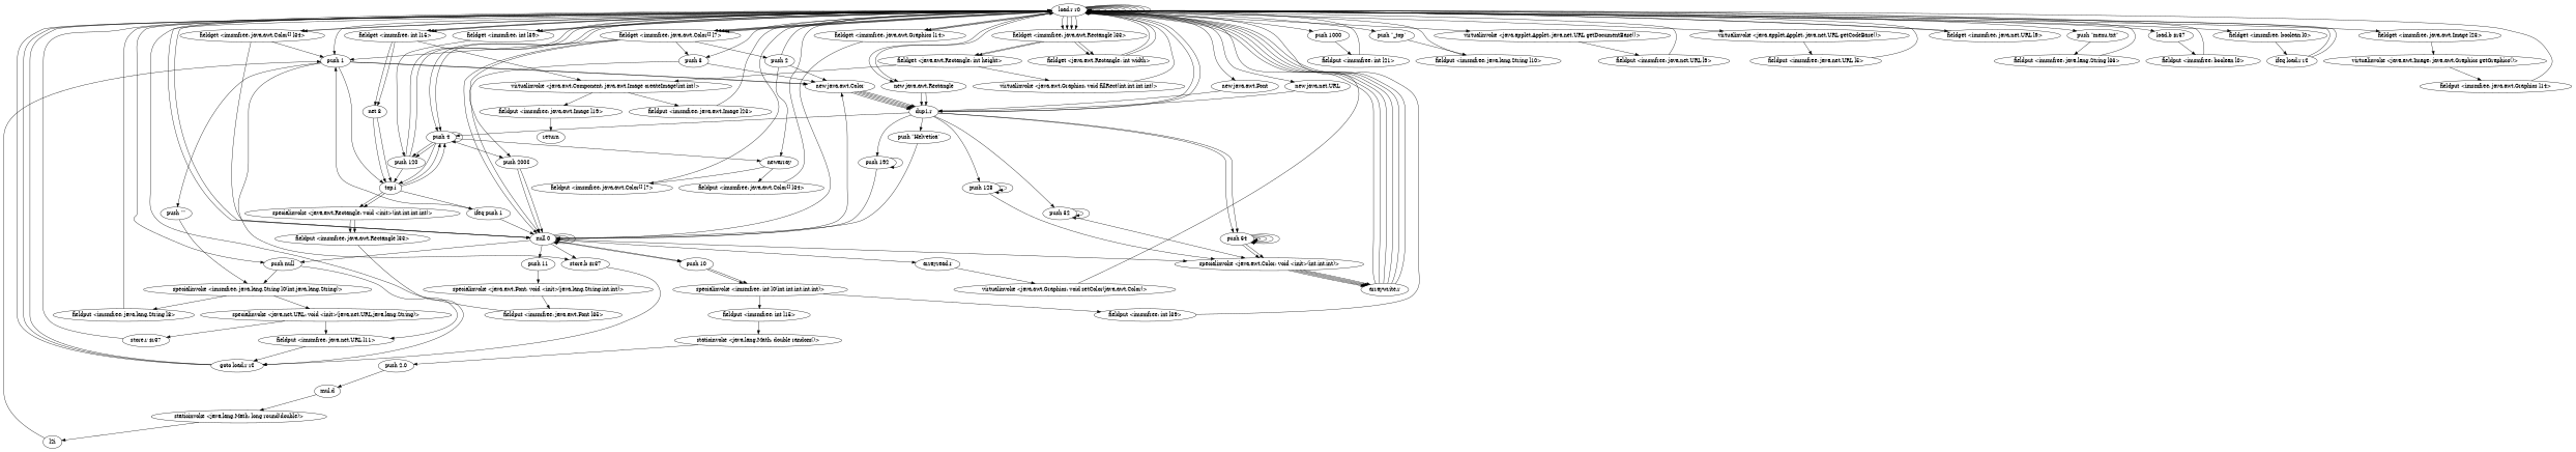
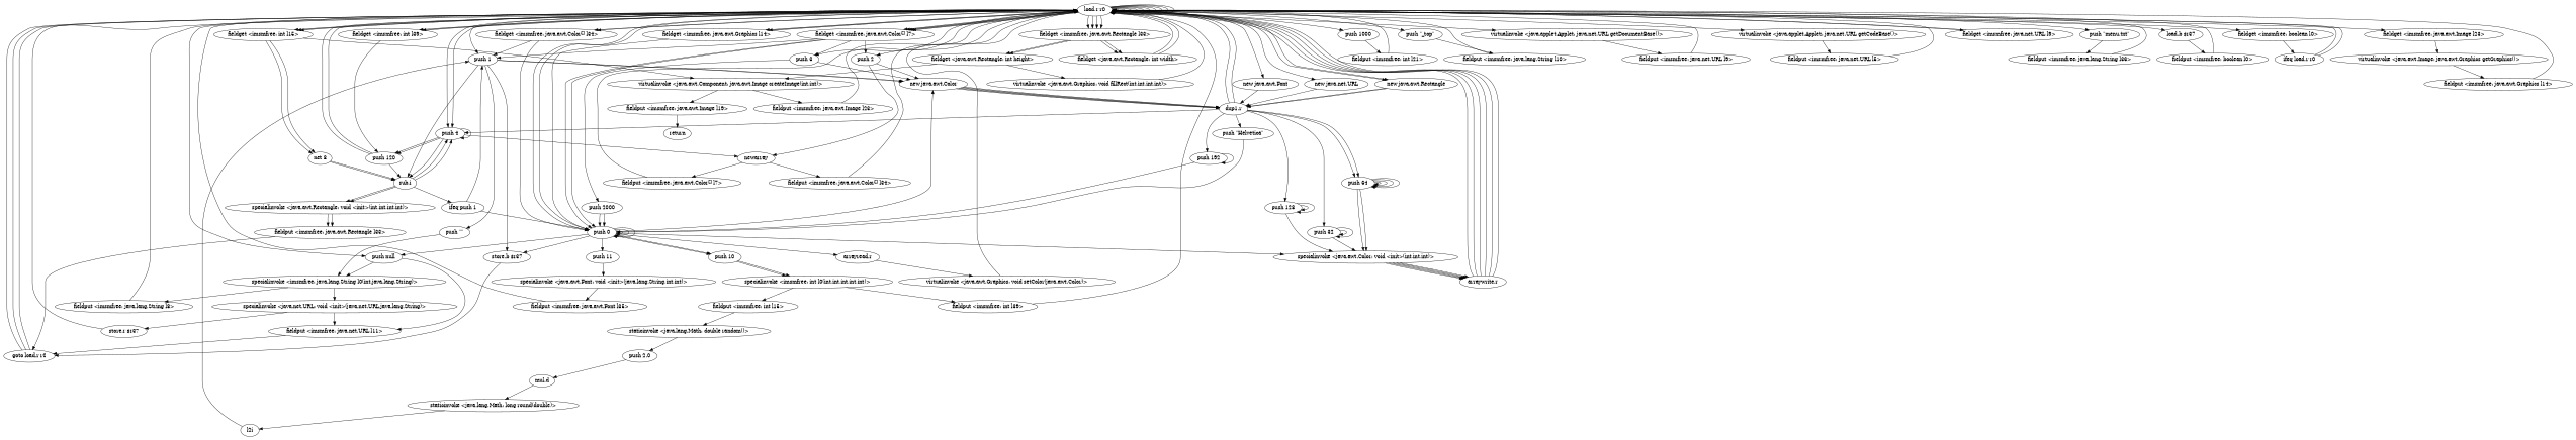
  digraph {
    "load.r r0"
    "push 1"
    "push 4"
    "push 2"
    "fieldget <imsmfree: java.awt.Color[] l34>"
-   "push 0" [label="null 0"]
+   "push 0"
    "fieldget <imsmfree: java.awt.Color[] l7>"
    "push 3"
    "push 1000"
    "push \"_top\""
    "new java.awt.Font"
    "virtualinvoke <java.applet.Applet: java.net.URL getDocumentBase()>"
    "virtualinvoke <java.applet.Applet: java.net.URL getCodeBase()>"
    "new java.net.URL"
    "fieldget <imsmfree: java.net.URL l9>"
    "push null"
    "push \"menu.txt\""
    "load.b $r37"
    "fieldget <imsmfree: boolean l0>"
    "new java.awt.Rectangle"
    "fieldget <imsmfree: int l39>"
    "fieldget <imsmfree: int l15>"
    "fieldget <imsmfree: java.awt.Rectangle l33>"
    "fieldget <imsmfree: java.awt.Image l23>"
    "fieldget <imsmfree: java.awt.Graphics l14>"
    "push \"\""
    "new java.awt.Color"
-   "sub.i" [label="top.i"]
+   "sub.i"
    "store.b $r37"
    newarray
    "push 2000"
    "push 120"
    "specialinvoke <java.awt.Color: void <init>(int,int,int)>"
    "push 11"
    "push 10"
    "arrayread.r"
    "fieldput <imsmfree: int l21>"
    "fieldput <imsmfree: java.lang.String l10>"
    "dup1.r"
    "fieldput <imsmfree: java.net.URL l9>"
    "fieldput <imsmfree: java.net.URL l5>"
    "specialinvoke <imsmfree: java.lang.String l0(int,java.lang.String)>"
    "fieldput <imsmfree: java.net.URL l11>"
    "fieldput <imsmfree: java.lang.String l36>"
    "fieldput <imsmfree: boolean l0>"
    "ifeq load.r r0"
    n47 [label="net 8"]
    "virtualinvoke <java.awt.Component: java.awt.Image createImage(int,int)>"
    "fieldget <java.awt.Rectangle: int width>"
    "fieldget <java.awt.Rectangle: int height>"
    "virtualinvoke <java.awt.Image: java.awt.Graphics getGraphics()>"
    "ifeq push 1"
    "specialinvoke <java.awt.Rectangle: void <init>(int,int,int,int)>"
    "goto load.r r0"
    "fieldput <imsmfree: java.lang.String l8>"
    "specialinvoke <java.net.URL: void <init>(java.net.URL,java.lang.String)>"
    "store.r $r37"
    "fieldput <imsmfree: java.awt.Color[] l7>"
    "fieldput <imsmfree: java.awt.Color[] l34>"
    "push 192"
    "push 64"
    "push 128"
    "push 32"
    "push \"Helvetica\""
    "arraywrite.r"
    "specialinvoke <java.awt.Font: void <init>(java.lang.String,int,int)>"
    "specialinvoke <imsmfree: int l0(int,int,int,int,int)>"
    "virtualinvoke <java.awt.Graphics: void setColor(java.awt.Color)>"
    "fieldput <imsmfree: java.awt.Font l35>"
    "fieldput <imsmfree: int l39>"
    "fieldput <imsmfree: int l15>"
    "staticinvoke <java.lang.Math: double random()>"
    "push 2.0"
    "mul.d"
    "staticinvoke <java.lang.Math: long round(double)>"
    l2i
    "fieldput <imsmfree: java.awt.Rectangle l33>"
    "fieldput <imsmfree: java.awt.Image l23>"
    "fieldput <imsmfree: java.awt.Image l19>"
    "virtualinvoke <java.awt.Graphics: void fillRect(int,int,int,int)>"
    return
    "fieldput <imsmfree: java.awt.Graphics l14>"
    "load.r r0" -> "load.r r0"
    "load.r r0" -> "load.r r0"
    "load.r r0" -> "load.r r0"
    "load.r r0" -> "load.r r0"
    "load.r r0" -> "load.r r0"
    "load.r r0" -> "load.r r0"
    "load.r r0" -> "load.r r0"
    "load.r r0" -> "load.r r0"
    "load.r r0" -> "load.r r0"
    "load.r r0" -> "load.r r0"
    "load.r r0" -> "push 1"
    "load.r r0" -> "push 4"
    "load.r r0" -> "push 4"
-   "push 2" -> "load.r r0"
+   "load.r r0" -> "push 2"
    "load.r r0" -> "fieldget <imsmfree: java.awt.Color[] l34>"
    "load.r r0" -> "fieldget <imsmfree: java.awt.Color[] l34>"
    "load.r r0" -> "push 0"
    "load.r r0" -> "fieldget <imsmfree: java.awt.Color[] l7>"
    "load.r r0" -> "fieldget <imsmfree: java.awt.Color[] l7>"
    "load.r r0" -> "fieldget <imsmfree: java.awt.Color[] l7>"
    "load.r r0" -> "fieldget <imsmfree: java.awt.Color[] l7>"
    "load.r r0" -> "fieldget <imsmfree: java.awt.Color[] l7>"
    "load.r r0" -> "push 3"
    "load.r r0" -> "push 1000"
    "load.r r0" -> "push \"_top\""
    "load.r r0" -> "new java.awt.Font"
    "load.r r0" -> "virtualinvoke <java.applet.Applet: java.net.URL getDocumentBase()>"
    "load.r r0" -> "virtualinvoke <java.applet.Applet: java.net.URL getCodeBase()>"
    "load.r r0" -> "new java.net.URL"
    "load.r r0" -> "fieldget <imsmfree: java.net.URL l9>"
    "load.r r0" -> "push null"
    "load.r r0" -> "push \"menu.txt\""
    "load.r r0" -> "load.b $r37"
    "load.r r0" -> "fieldget <imsmfree: boolean l0>"
    "load.r r0" -> "new java.awt.Rectangle"
    "load.r r0" -> "new java.awt.Rectangle"
    "load.r r0" -> "fieldget <imsmfree: int l39>"
    "load.r r0" -> "fieldget <imsmfree: int l39>"
    "load.r r0" -> "fieldget <imsmfree: int l15>"
    "load.r r0" -> "fieldget <imsmfree: int l15>"
    "load.r r0" -> "fieldget <imsmfree: int l15>"
    "load.r r0" -> "fieldget <imsmfree: java.awt.Rectangle l33>"
    "load.r r0" -> "fieldget <imsmfree: java.awt.Rectangle l33>"
    "load.r r0" -> "fieldget <imsmfree: java.awt.Rectangle l33>"
    "load.r r0" -> "fieldget <imsmfree: java.awt.Rectangle l33>"
    "load.r r0" -> "fieldget <imsmfree: java.awt.Image l23>"
    "load.r r0" -> "fieldget <imsmfree: java.awt.Graphics l14>"
    "load.r r0" -> "fieldget <imsmfree: java.awt.Graphics l14>"
    "push 1" -> "push \"\""
    "push 1" -> "new java.awt.Color"
    "push 1" -> "new java.awt.Color"
    "push 1" -> "sub.i"
    "push 1" -> "store.b $r37"
    "push 4" -> "push 4"
    "push 4" -> "sub.i"
    "push 4" -> newarray
-   "push 4" -> "push 2000"
    "push 4" -> "push 120"
    "push 4" -> "push 120"
    "push 2" -> "new java.awt.Color"
    "push 2" -> newarray
    "fieldget <imsmfree: java.awt.Color[] l34>" -> "push 1"
    "fieldget <imsmfree: java.awt.Color[] l34>" -> "push 0"
    "push 0" -> "load.r r0"
    "push 0" -> "push 0"
    "push 0" -> "push 0"
    "push 0" -> "push 0"
    "push 0" -> "push null"
    "push 0" -> "new java.awt.Color"
    "push 0" -> "store.b $r37"
    "push 0" -> "specialinvoke <java.awt.Color: void <init>(int,int,int)>"
    "push 0" -> "push 11"
    "push 0" -> "push 10"
    "push 0" -> "push 10"
    "push 0" -> "arrayread.r"
    "fieldget <imsmfree: java.awt.Color[] l7>" -> "push 1"
    "fieldget <imsmfree: java.awt.Color[] l7>" -> "push 2"
    "fieldget <imsmfree: java.awt.Color[] l7>" -> "push 0"
    "fieldget <imsmfree: java.awt.Color[] l7>" -> "push 0"
    "fieldget <imsmfree: java.awt.Color[] l7>" -> "push 3"
    "push 3" -> "new java.awt.Color"
    "push 3" -> "push 2000"
    "push 1000" -> "fieldput <imsmfree: int l21>"
    "push \"_top\"" -> "fieldput <imsmfree: java.lang.String l10>"
    "new java.awt.Font" -> "dup1.r"
    "virtualinvoke <java.applet.Applet: java.net.URL getDocumentBase()>" -> "fieldput <imsmfree: java.net.URL l9>"
    "virtualinvoke <java.applet.Applet: java.net.URL getCodeBase()>" -> "fieldput <imsmfree: java.net.URL l5>"
    "new java.net.URL" -> "dup1.r"
    "fieldget <imsmfree: java.net.URL l9>" -> "load.r r0"
    "push null" -> "specialinvoke <imsmfree: java.lang.String l0(int,java.lang.String)>"
    "push null" -> "fieldput <imsmfree: java.net.URL l11>"
    "push \"menu.txt\"" -> "fieldput <imsmfree: java.lang.String l36>"
    "load.b $r37" -> "fieldput <imsmfree: boolean l0>"
    "fieldget <imsmfree: boolean l0>" -> "ifeq load.r r0"
    "new java.awt.Rectangle" -> "dup1.r"
    "new java.awt.Rectangle" -> "dup1.r"
    "fieldget <imsmfree: int l39>" -> "load.r r0"
    "fieldget <imsmfree: int l39>" -> "push 120"
    "fieldget <imsmfree: int l15>" -> n47
    "fieldget <imsmfree: int l15>" -> n47
    "fieldget <imsmfree: int l15>" -> "virtualinvoke <java.awt.Component: java.awt.Image createImage(int,int)>"
    "fieldget <imsmfree: java.awt.Rectangle l33>" -> "fieldget <java.awt.Rectangle: int width>"
    "fieldget <imsmfree: java.awt.Rectangle l33>" -> "fieldget <java.awt.Rectangle: int width>"
    "fieldget <imsmfree: java.awt.Rectangle l33>" -> "fieldget <java.awt.Rectangle: int height>"
    "fieldget <imsmfree: java.awt.Rectangle l33>" -> "fieldget <java.awt.Rectangle: int height>"
    "fieldget <imsmfree: java.awt.Image l23>" -> "virtualinvoke <java.awt.Image: java.awt.Graphics getGraphics()>"
    "fieldget <imsmfree: java.awt.Graphics l14>" -> "load.r r0"
    "fieldget <imsmfree: java.awt.Graphics l14>" -> "push 0"
    "push \"\"" -> "specialinvoke <imsmfree: java.lang.String l0(int,java.lang.String)>"
    "new java.awt.Color" -> "dup1.r"
    "new java.awt.Color" -> "dup1.r"
    "new java.awt.Color" -> "dup1.r"
    "new java.awt.Color" -> "dup1.r"
    "new java.awt.Color" -> "dup1.r"
    "sub.i" -> "push 4"
    "sub.i" -> "push 4"
    "sub.i" -> "ifeq push 1"
    "sub.i" -> "specialinvoke <java.awt.Rectangle: void <init>(int,int,int,int)>"
    "sub.i" -> "specialinvoke <java.awt.Rectangle: void <init>(int,int,int,int)>"
    "store.b $r37" -> "goto load.r r0"
    newarray -> "fieldput <imsmfree: java.awt.Color[] l7>"
    newarray -> "fieldput <imsmfree: java.awt.Color[] l34>"
    "push 2000" -> "push 0"
    "push 2000" -> "push 0"
    "push 120" -> "load.r r0"
    "push 120" -> "load.r r0"
    "push 120" -> "sub.i"
    "specialinvoke <java.awt.Color: void <init>(int,int,int)>" -> "arraywrite.r"
    "specialinvoke <java.awt.Color: void <init>(int,int,int)>" -> "arraywrite.r"
    "specialinvoke <java.awt.Color: void <init>(int,int,int)>" -> "arraywrite.r"
    "specialinvoke <java.awt.Color: void <init>(int,int,int)>" -> "arraywrite.r"
    "specialinvoke <java.awt.Color: void <init>(int,int,int)>" -> "arraywrite.r"
    "push 11" -> "specialinvoke <java.awt.Font: void <init>(java.lang.String,int,int)>"
    "push 10" -> "specialinvoke <imsmfree: int l0(int,int,int,int,int)>"
    "push 10" -> "specialinvoke <imsmfree: int l0(int,int,int,int,int)>"
    "arrayread.r" -> "virtualinvoke <java.awt.Graphics: void setColor(java.awt.Color)>"
    "fieldput <imsmfree: int l21>" -> "load.r r0"
    "fieldput <imsmfree: java.lang.String l10>" -> "load.r r0"
    "dup1.r" -> "load.r r0"
    "dup1.r" -> "load.r r0"
    "dup1.r" -> "push 4"
    "dup1.r" -> "push 192"
    "dup1.r" -> "push 64"
    "dup1.r" -> "push 64"
    "dup1.r" -> "push 128"
    "dup1.r" -> "push 32"
    "dup1.r" -> "push \"Helvetica\""
    "fieldput <imsmfree: java.net.URL l9>" -> "load.r r0"
    "fieldput <imsmfree: java.net.URL l5>" -> "load.r r0"
    "specialinvoke <imsmfree: java.lang.String l0(int,java.lang.String)>" -> "fieldput <imsmfree: java.lang.String l8>"
    "specialinvoke <imsmfree: java.lang.String l0(int,java.lang.String)>" -> "specialinvoke <java.net.URL: void <init>(java.net.URL,java.lang.String)>"
    "fieldput <imsmfree: java.net.URL l11>" -> "goto load.r r0"
    "fieldput <imsmfree: java.lang.String l36>" -> "load.r r0"
    "fieldput <imsmfree: boolean l0>" -> "load.r r0"
    "ifeq load.r r0" -> "load.r r0"
    "ifeq load.r r0" -> "load.r r0"
    n47 -> "sub.i"
    n47 -> "sub.i"
    "virtualinvoke <java.awt.Component: java.awt.Image createImage(int,int)>" -> "fieldput <imsmfree: java.awt.Image l23>"
    "virtualinvoke <java.awt.Component: java.awt.Image createImage(int,int)>" -> "fieldput <imsmfree: java.awt.Image l19>"
    "fieldget <java.awt.Rectangle: int width>" -> "load.r r0"
    "fieldget <java.awt.Rectangle: int width>" -> "load.r r0"
    "fieldget <java.awt.Rectangle: int height>" -> "virtualinvoke <java.awt.Component: java.awt.Image createImage(int,int)>"
    "fieldget <java.awt.Rectangle: int height>" -> "virtualinvoke <java.awt.Graphics: void fillRect(int,int,int,int)>"
    "virtualinvoke <java.awt.Image: java.awt.Graphics getGraphics()>" -> "fieldput <imsmfree: java.awt.Graphics l14>"
    "ifeq push 1" -> "push 1"
    "ifeq push 1" -> "push 0"
    "specialinvoke <java.awt.Rectangle: void <init>(int,int,int,int)>" -> "fieldput <imsmfree: java.awt.Rectangle l33>"
    "specialinvoke <java.awt.Rectangle: void <init>(int,int,int,int)>" -> "fieldput <imsmfree: java.awt.Rectangle l33>"
    "goto load.r r0" -> "load.r r0"
    "goto load.r r0" -> "load.r r0"
    "goto load.r r0" -> "load.r r0"
    "fieldput <imsmfree: java.lang.String l8>" -> "load.r r0"
    "specialinvoke <java.net.URL: void <init>(java.net.URL,java.lang.String)>" -> "fieldput <imsmfree: java.net.URL l11>"
    "specialinvoke <java.net.URL: void <init>(java.net.URL,java.lang.String)>" -> "store.r $r37"
    "store.r $r37" -> "load.r r0"
    "fieldput <imsmfree: java.awt.Color[] l7>" -> "load.r r0"
    "fieldput <imsmfree: java.awt.Color[] l34>" -> "load.r r0"
    "push 192" -> "push 0"
    "push 192" -> "push 192"
    "push 64" -> "specialinvoke <java.awt.Color: void <init>(int,int,int)>"
    "push 64" -> "specialinvoke <java.awt.Color: void <init>(int,int,int)>"
    "push 64" -> "push 64"
    "push 64" -> "push 64"
    "push 64" -> "push 64"
    "push 64" -> "push 64"
    "push 128" -> "specialinvoke <java.awt.Color: void <init>(int,int,int)>"
    "push 128" -> "push 128"
    "push 128" -> "push 128"
    "push 32" -> "specialinvoke <java.awt.Color: void <init>(int,int,int)>"
    "push 32" -> "push 32"
    "push 32" -> "push 32"
    "push \"Helvetica\"" -> "push 0"
    "arraywrite.r" -> "load.r r0"
    "arraywrite.r" -> "load.r r0"
    "arraywrite.r" -> "load.r r0"
    "arraywrite.r" -> "load.r r0"
    "arraywrite.r" -> "load.r r0"
    "arraywrite.r" -> "load.r r0"
    "specialinvoke <java.awt.Font: void <init>(java.lang.String,int,int)>" -> "fieldput <imsmfree: java.awt.Font l35>"
    "specialinvoke <imsmfree: int l0(int,int,int,int,int)>" -> "fieldput <imsmfree: int l39>"
    "specialinvoke <imsmfree: int l0(int,int,int,int,int)>" -> "fieldput <imsmfree: int l15>"
    "virtualinvoke <java.awt.Graphics: void setColor(java.awt.Color)>" -> "load.r r0"
    "fieldput <imsmfree: java.awt.Font l35>" -> "load.r r0"
    "fieldput <imsmfree: int l39>" -> "load.r r0"
    "fieldput <imsmfree: int l15>" -> "staticinvoke <java.lang.Math: double random()>"
    "staticinvoke <java.lang.Math: double random()>" -> "push 2.0"
    "push 2.0" -> "mul.d"
    "mul.d" -> "staticinvoke <java.lang.Math: long round(double)>"
    "staticinvoke <java.lang.Math: long round(double)>" -> l2i
    l2i -> "push 1"
    "fieldput <imsmfree: java.awt.Rectangle l33>" -> "goto load.r r0"
    "fieldput <imsmfree: java.awt.Image l23>" -> "load.r r0"
    "fieldput <imsmfree: java.awt.Image l19>" -> return
    "virtualinvoke <java.awt.Graphics: void fillRect(int,int,int,int)>" -> "load.r r0"
    "fieldput <imsmfree: java.awt.Graphics l14>" -> "load.r r0"
  }
